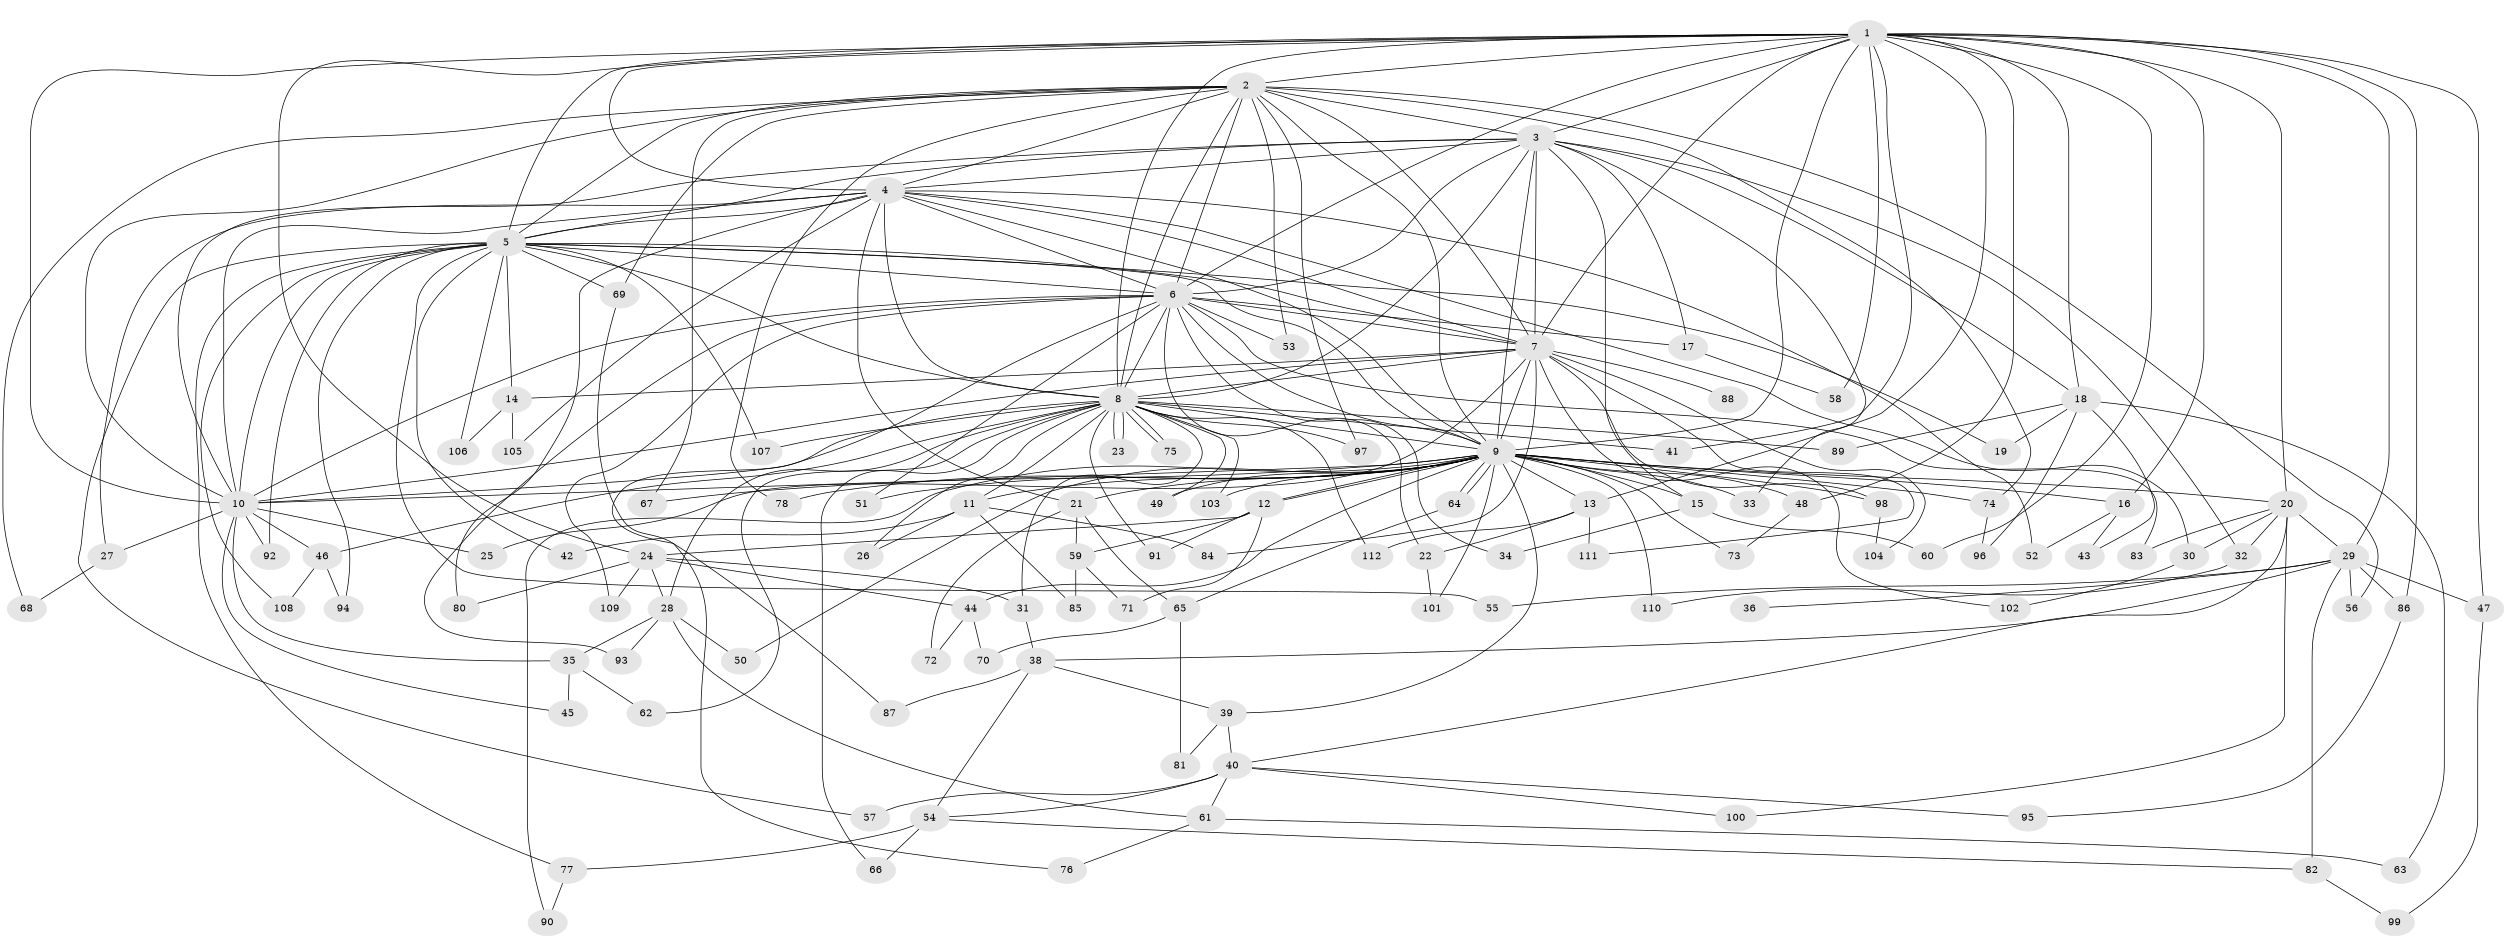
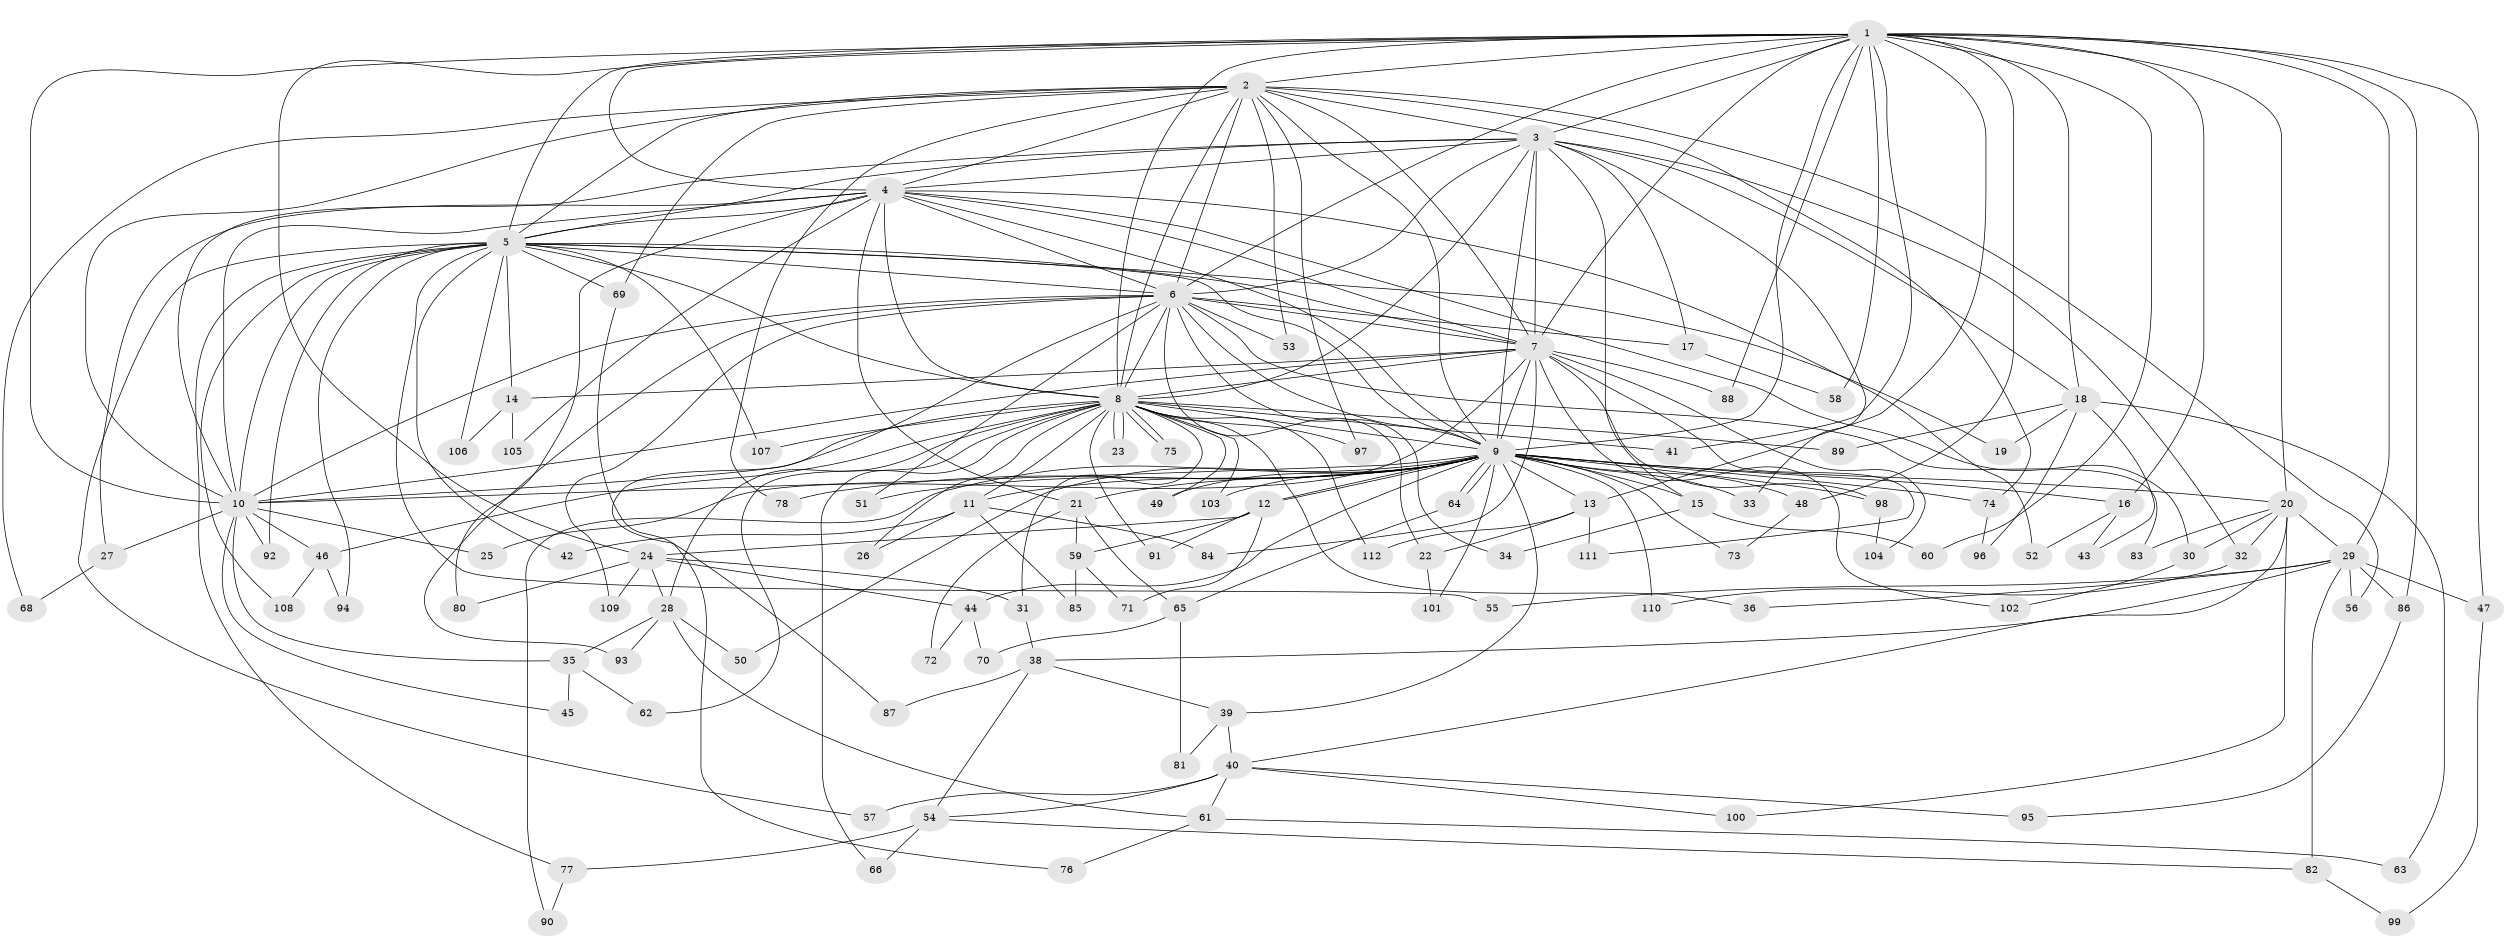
  graph {
    fontname="DejaVu Serif"
    node [color=gray90 fontname="DejaVu Serif" style=filled]
    edge [fontname="DejaVu Serif"]
    1
    2
    3
    4
    5
    6
    7
    8
    9
    10
    13
    16
    18
    20
    24
    29
    41
    47
    48
    58
    60
    86
    88
    53
    56
-   67
    68
    69
    74
    78
    97
    15
    17
    32
    33
    21
    27
    30
    52
    80
    105
    14
    19
    42
    55
    57
    77
    92
    94
    106
    107
    108
    22
    34
    51
    76
    83
    93
    109
    25
    84
    98
    102
    104
    111
    11
    23
    26
    28
    31
    36
    46
    49
    62
    66
    75
    89
    91
    103
    112
    12
    39
    44
    50
    64
    73
    90
    101
    110
    35
    45
    43
    63
    96
    40
    100
    38
    82
    99
    95
    87
    59
    65
    72
    85
    61
    71
    81
    70
    54
    1 -- 2
    1 -- 3
    1 -- 4
    1 -- 5
    1 -- 6
    1 -- 7
    1 -- 8
    1 -- 9
    1 -- 10
    1 -- 13
    1 -- 16
    1 -- 18
    1 -- 20
    1 -- 24
    1 -- 29
    1 -- 41
    1 -- 47
    1 -- 48
    1 -- 58
    1 -- 60
    1 -- 86
+   1 -- 88
    2 -- 3
    2 -- 4
    2 -- 5
    2 -- 6
    2 -- 7
    2 -- 8
    2 -- 9
    2 -- 10
    2 -- 53
    2 -- 56
-   2 -- 67
    2 -- 68
    2 -- 69
    2 -- 74
    2 -- 78
    2 -- 97
    3 -- 4
    3 -- 5
    3 -- 6
    3 -- 7
    3 -- 8
    3 -- 9
    3 -- 10
    3 -- 18
    3 -- 15
    3 -- 17
    3 -- 32
    3 -- 33
    4 -- 5
    4 -- 6
    4 -- 7
    4 -- 8
    4 -- 9
    4 -- 10
    4 -- 21
    4 -- 27
    4 -- 30
    4 -- 52
    4 -- 80
    4 -- 105
    5 -- 6
    5 -- 7
    5 -- 8
    5 -- 9
    5 -- 10
    5 -- 69
    5 -- 14
    5 -- 19
    5 -- 42
    5 -- 55
    5 -- 57
    5 -- 77
    5 -- 92
    5 -- 94
    5 -- 106
    5 -- 107
    5 -- 108
    6 -- 7
    6 -- 8
    6 -- 9
    6 -- 10
    6 -- 53
    6 -- 17
    6 -- 22
    6 -- 34
    6 -- 51
    6 -- 76
    6 -- 83
    6 -- 93
    6 -- 109
    7 -- 8
    7 -- 9
    7 -- 10
    7 -- 88
    7 -- 14
    7 -- 25
    7 -- 84
    7 -- 98
    7 -- 102
    7 -- 104
    7 -- 111
    8 -- 9
    8 -- 10
    8 -- 41
    8 -- 97
    8 -- 107
    8 -- 11
    8 -- 23
    8 -- 23
    8 -- 26
    8 -- 28
    8 -- 31
+   8 -- 36
    8 -- 46
    8 -- 49
    8 -- 62
    8 -- 66
    8 -- 75
    8 -- 75
    8 -- 89
    8 -- 91
    8 -- 103
    8 -- 112
    9 -- 10
    9 -- 13
    9 -- 16
    9 -- 20
    9 -- 48
-   9 -- 67
    9 -- 74
    9 -- 78
    9 -- 15
    9 -- 33
    9 -- 21
    9 -- 51
    9 -- 98
    9 -- 11
    9 -- 49
    9 -- 103
    9 -- 12
    9 -- 12
    9 -- 39
    9 -- 44
    9 -- 50
    9 -- 64
    9 -- 64
    9 -- 73
    9 -- 90
    9 -- 101
    9 -- 110
    10 -- 27
    10 -- 92
    10 -- 25
    10 -- 46
    10 -- 35
    10 -- 45
    13 -- 22
    13 -- 111
    13 -- 112
    16 -- 52
    16 -- 43
    18 -- 19
    18 -- 89
    18 -- 43
    18 -- 63
    18 -- 96
    20 -- 29
    20 -- 32
    20 -- 30
    20 -- 83
    20 -- 40
    20 -- 100
    24 -- 80
    24 -- 109
    24 -- 28
    24 -- 31
    24 -- 44
    29 -- 47
    29 -- 86
    29 -- 56
    29 -- 55
    29 -- 36
    29 -- 38
    29 -- 82
    47 -- 99
    48 -- 73
    86 -- 95
    69 -- 87
    74 -- 96
    15 -- 60
    15 -- 34
    17 -- 58
    32 -- 110
    21 -- 59
    21 -- 65
    21 -- 72
    27 -- 68
    30 -- 102
    14 -- 105
    14 -- 106
    77 -- 90
    22 -- 101
    98 -- 104
    11 -- 42
    11 -- 84
    11 -- 26
    11 -- 85
    28 -- 93
    28 -- 50
    28 -- 35
    28 -- 61
    31 -- 38
    46 -- 94
    46 -- 108
    12 -- 24
    12 -- 91
    12 -- 59
    12 -- 71
    39 -- 40
    39 -- 81
    44 -- 72
    44 -- 70
    64 -- 65
    35 -- 62
    35 -- 45
    40 -- 57
    40 -- 100
    40 -- 95
    40 -- 61
    40 -- 54
    38 -- 39
    38 -- 87
    38 -- 54
    82 -- 99
    59 -- 85
    59 -- 71
    65 -- 81
    65 -- 70
    61 -- 76
    61 -- 63
    54 -- 77
    54 -- 66
    54 -- 82
  }
